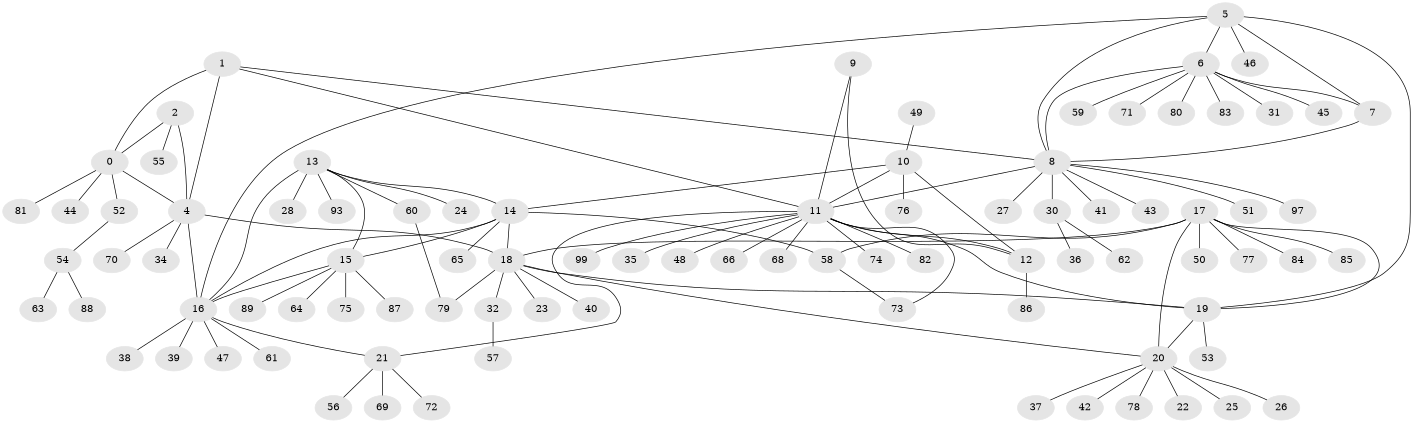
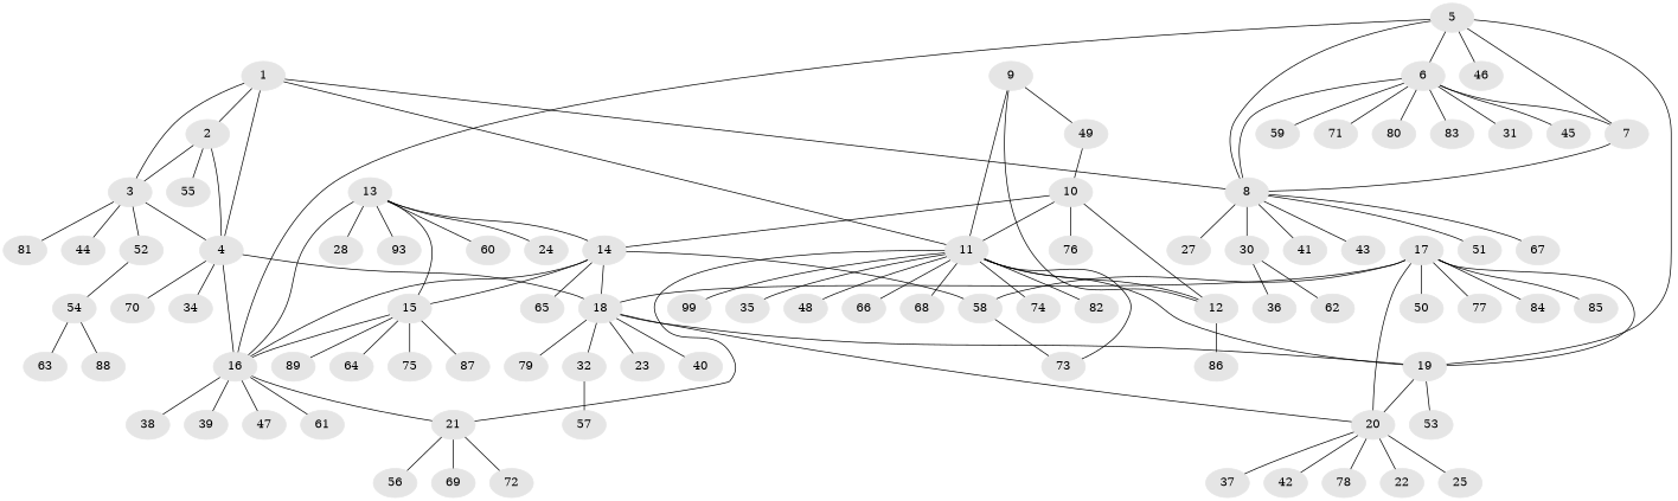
  graph {
    node [color=gray90 style=filled]
    1
    2
-   3 [label=0]
+   3
    4
    8
    11
    55
    44
    52
    81
    16
    18
    34
    70
    27
    30
    41
    43
    51
-   67 [label=97]
+   67
    19
    12
    21
    n24 [label=99]
    35
    48
    66
    68
    73
    74
    82
    54
    38
    39
    47
    61
    20
    23
    32
    40
    79
    5
    6
    7
    46
    31
    45
    59
    71
    80
    83
    53
    36
    62
    9
    49
    10
    14
    76
    86
    15
    58
    65
    56
    69
    72
    13
    24
    28
    n70 [label=93]
    60
    64
    75
    87
    89
    17
    50
    77
    84
    85
    22
    25
-   26
    37
    42
    78
    57
    63
    88
+   1 -- 2
    1 -- 3
    1 -- 4
    1 -- 8
    1 -- 11
    2 -- 3
    2 -- 4
    2 -- 55
    3 -- 4
    3 -- 44
    3 -- 52
    3 -- 81
    4 -- 16
    4 -- 18
    4 -- 34
    4 -- 70
-   8 -- 11
    8 -- 27
    8 -- 30
    8 -- 41
    8 -- 43
    8 -- 51
    8 -- 67
    11 -- 19
    11 -- 12
    11 -- 21
    11 -- n24
    11 -- 35
    11 -- 48
    11 -- 66
    11 -- 68
    11 -- 73
    11 -- 74
    11 -- 82
    52 -- 54
    16 -- 21
    16 -- 38
    16 -- 39
    16 -- 47
    16 -- 61
    18 -- 19
    18 -- 20
    18 -- 23
    18 -- 32
    18 -- 40
    18 -- 79
    30 -- 36
    30 -- 62
    19 -- 20
    19 -- 53
    12 -- 86
    21 -- 56
    21 -- 69
    21 -- 72
    54 -- 63
    54 -- 88
    20 -- 22
    20 -- 25
-   20 -- 26
    20 -- 37
    20 -- 42
    20 -- 78
    32 -- 57
    5 -- 8
    5 -- 16
    5 -- 19
    5 -- 6
    5 -- 7
    5 -- 46
    6 -- 8
    6 -- 7
    6 -- 31
    6 -- 45
    6 -- 59
    6 -- 71
    6 -- 80
    6 -- 83
    7 -- 8
    9 -- 11
    9 -- 12
+   9 -- 49
    49 -- 10
    10 -- 11
    10 -- 12
    10 -- 14
    10 -- 76
    14 -- 16
    14 -- 18
    14 -- 15
    14 -- 58
    14 -- 65
    15 -- 16
    15 -- 64
    15 -- 75
    15 -- 87
    15 -- 89
    58 -- 73
    13 -- 16
    13 -- 14
    13 -- 15
    13 -- 24
    13 -- 28
    13 -- n70
    13 -- 60
-   60 -- 79
    17 -- 18
    17 -- 19
    17 -- 20
    17 -- 58
    17 -- 50
    17 -- 77
    17 -- 84
    17 -- 85
  }
